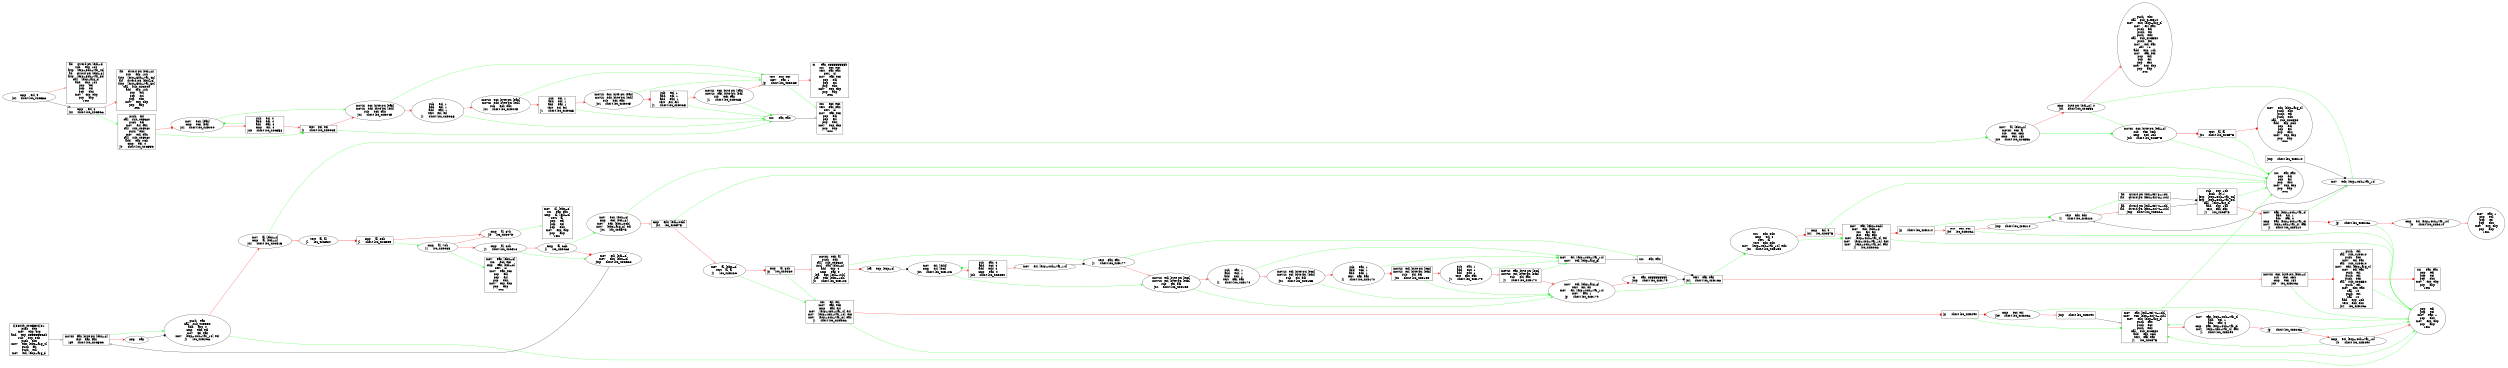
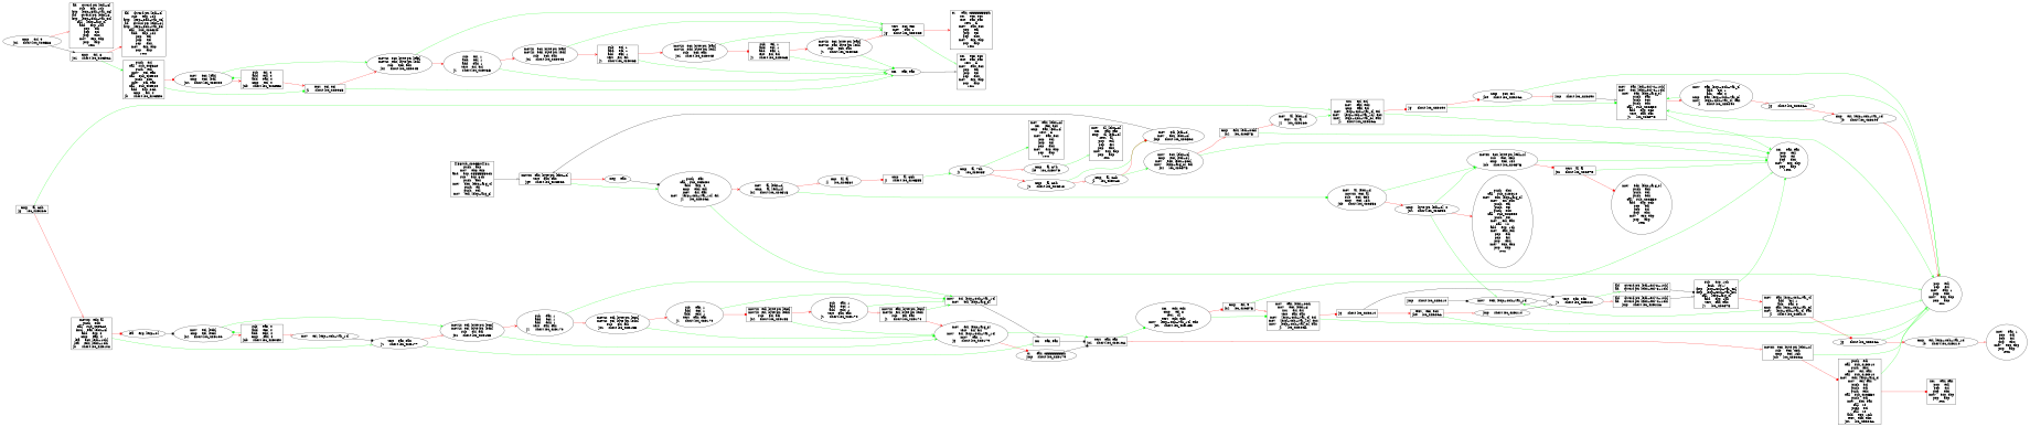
  digraph {
    rankdir=LR
    node [shape=ellipse]
    edge [arrowhead=vee color=red]
    n1 [label="58sub_42CEB031:\npush    ebp\nmov     ebp, esp\nand     esp, 0FFFFFFC0h\nsub     esp, 34h\npush    ebx\nmov     ebx, [ebp+arg_4]\npush    esi\npush    edi\nmov     edi, [ebp+arg_8]" shape=box]
    n2 [label="movsx   eax, byte ptr [ebx+2]\ntest    eax, eax\njge     short loc_42CECC" shape=box]
    n3 [label="neg     eax"]
    n4 [label="push    eax\ncall    sub_40F3D0\nadd     esp, 4\ncmp     ebx, edi\nmov     esi, eax\nmov     [esp+40h+var_14], esi\njz      loc_42D2CA"]
    n5 [label="mov     al, [ebx+2]\ncmp     al, [edi+2]\njnz     short loc_42CF1B"]
    n6 [label="pop     edi\npop     esi\nmov     eax, 1\npop     ebx\nmov     esp, ebp\npop     ebp\nretn"]
    n7 [label="test    al, al\njl      loc_42CF84"]
    n8 [label="mov     al, [ebx+2]\nmovsx   ecx, al\nsub     ecx, 4Dh\ncmp     ecx, 15h\njnb     short loc_42CF56"]
    n9 [label="cmp     al, 65h\njl      short loc_42CEFF" shape=box]
    n10 [label="cmp     byte ptr [edi+2], 0\njnz     short loc_42CF56"]
    n11 [label="movsx   ecx, byte ptr [edi+2]\nsub     ecx, 4Dh\ncmp     ecx, 15h\njnb     short loc_42CF7B"]
    n12 [label="cmp     al, 67h\njle     loc_42D07D"]
    n13 [label="cmp     al, 70h\njz      loc_42D08F"]
    n14 [label="cmp     esi, 9\njnz     short loc_42CFA6"]
    n15 [label="fld     qword ptr [edi+8]\nsub     esp, 10h\nfstp    [esp+50h+var_48]\nfld     qword ptr [ebx+8]\nfstp    [esp+50h+var_50]\ncall    [ebp+arg_0]\nadd     esp, 10h\npop     edi\npop     esi\npop     ebx\nmov     esp, ebp\npop     ebp\nretn" shape=box]
    n16 [label="cmp     esi, 8\njnz     short loc_42CFCA" shape=box]
    n17 [label="mov     dl, [ebx+8]\nxor     eax, eax\ncmp     dl, [edi+8]\nsetz    al\npop     edi\npop     esi\npop     ebx\nmov     esp, ebp\npop     ebp\nretn" shape=box]
    n18 [label="cmp     al, 62h\njz      short loc_42CF13"]
    n19 [label="mov     eax, [ebx+8]\nxor     ecx, ecx\ncmp     eax, [edi+8]\nsetz    cl\nmov     eax, ecx\npop     edi\npop     esi\npop     ebx\nmov     esp, ebp\npop     ebp\nretn" shape=box]
    n20 [label="cmp     al, 6Ah\njl      loc_42D0A3"]
    n21 [label="mov     edi, [edi+8]\nmov     ebx, [ebx+8]\njmp     short loc_42CEC2"]
    n22 [label="mov     ecx, [ebx+8]\ncmp     ecx, [edi+8]\nmov     edx, [ebx+0Ch]\nmov     [ebp+arg_8], edi\njnz     loc_42CF7B"]
    n23 [label="xor     eax, eax\npop     edi\npop     esi\npop     ebx\nmov     esp, ebp\npop     ebp\nretn"]
    n24 [label="cmp     edx, [edi+0Ch]\njnz     loc_42CF7B" shape=box]
    n25 [label="push    ebx\ncall    sub_41DD10\nmov     edx, [ebp+arg_0]\nmov     esi, eax\npush    edi\npush    esi\npush    edx\ncall    sub_42CEB0\npush    esi\nmov     edi, eax\ncall    r0\nadd     esp, 14h\nmov     eax, edi\npop     edi\npop     esi\npop     ebx\nmov     esp, ebp\npop     ebp\nretn"]
    n26 [label="mov     edx, [esp+40h+var_14]"]
    n27 [label="test    al, al\njnz     short loc_42CF7B" shape=box]
    n28 [label="mov     edx, [ebp+arg_0]\npush    ebx\npush    edi\npush    edx\ncall    sub_42CEB0\nadd     esp, 0Ch\npop     edi\npop     esi\npop     ebx\nmov     esp, ebp\npop     ebp\nretn"]
    n29 [label="fld     dword ptr [edi+8]\nsub     esp, 10h\nfstp    [esp+50h+var_48]\nfld     dword ptr [ebx+8]\nfstp    [esp+50h+var_50]\ncall    sub_42CD40\nadd     esp, 10h\npop     edi\npop     esi\npop     ebx\nmov     esp, ebp\npop     ebp\nretn" shape=box]
    n30 [label="push    esi\ncall    sub_40F3A0\npush    edi\nmov     esi, eax\ncall    sub_40F080\npush    ebx\nmov     edi, eax\ncall    sub_40F080\nadd     esp, 0Ch\ncmp     esi, 4\njb      short loc_42CFFC" shape=box]
    n31 [label="mov     ecx, [eax]\ncmp     ecx, [edi]\njnz     short loc_42D000"]
    n32 [label="test    esi, esi\njz      short loc_42D06B" shape=box]
    n33 [label="sub     esi, 4\nadd     edi, 4\nadd     eax, 4\ncmp     esi, 4\njnb     short loc_42CFE8" shape=box]
    n34 [label="movzx   ecx, byte ptr [eax]\nmovzx   edx, byte ptr [edi]\nsub     ecx, edx\njnz     short loc_42D04F"]
    n35 [label="xor     eax, eax"]
    n36 [label="sub     esi, 1\nadd     edi, 1\nadd     eax, 1\ntest    esi, esi\njz      short loc_42D06B"]
    n37 [label="test    ecx, ecx\nmov     eax, 1\njg      short loc_42D06D" shape=box]
    n38 [label="xor     ecx, ecx\ntest    eax, eax\nsetz    cl\nmov     eax, ecx\npop     edi\npop     esi\npop     ebx\nmov     esp, ebp\npop     ebp\nretn" shape=box]
    n39 [label="movzx   ecx, byte ptr [eax]\nmovzx   edx, byte ptr [edi]\nsub     ecx, edx\njnz     short loc_42D04F"]
    n40 [label="or      eax, 0FFFFFFFFh\nxor     ecx, ecx\ntest    eax, eax\nsetz    cl\nmov     eax, ecx\npop     edi\npop     esi\npop     ebx\nmov     esp, ebp\npop     ebp\nretn" shape=box]
    n41 [label="sub     esi, 1\nadd     edi, 1\nadd     eax, 1\ntest    esi, esi\njz      short loc_42D06B" shape=box]
    n42 [label="movzx   ecx, byte ptr [eax]\nmovzx   edx, byte ptr [edi]\nsub     ecx, edx\njnz     short loc_42D04F"]
    n43 [label="sub     esi, 1\nadd     edi, 1\nadd     eax, 1\ntest    esi, esi\njz      short loc_42D06B" shape=box]
    n44 [label="movzx   ecx, byte ptr [eax]\nmovzx   eax, byte ptr [edi]\nsub     ecx, eax\njz      short loc_42D06B"]
    n45 [label="mov     al, [ebx+2]\ntest    al, al\njz      loc_42D26C"]
    n46 [label="cmp     al, 62h\njg      loc_42D26C" shape=box]
    n47 [label="xor     esi, esi\nmov     eax, edx\ncmp     eax, esi\nmov     [esp+40h+var_4], esi\nmov     [esp+40h+var_10], ecx\nmov     [esp+40h+var_C], eax\njl      short loc_42D2CA" shape=box]
    n48 [label="movsx   edx, al\npush    edx\ncall    sub_40F3A0\nimul    eax, [ebx+8]\nadd     esp, 4\ncmp     eax, 4\nlea     ecx, [edi+10h]\nlea     edx, [ebx+10h]\njb      short loc_42D108" shape=box]
    n49 [label="jg      short loc_42D290" shape=box]
    n50 [label="lea     esp, [esp+0]"]
    n51 [label="test    eax, eax\njz      short loc_42D177"]
    n52 [label="mov     esi, [edx]\ncmp     esi, [ecx]\njnz     short loc_42D10C"]
    n53 [label="movzx   edi, byte ptr [ecx]\nmovzx   esi, byte ptr [edx]\nsub     esi, edi\njnz     short loc_42D15B"]
    n54 [label="xor     eax, eax" shape=box]
    n55 [label="sub     eax, 4\nadd     ecx, 4\nadd     edx, 4\ncmp     eax, 4\njnb     short loc_42D0F0" shape=box]
    n56 [label="mov     esi, [esp+40h+var_14]"]
    n57 [label="sub     eax, 1\nadd     ecx, 1\nadd     edx, 1\ntest    eax, eax\njz      short loc_42D170"]
    n58 [label="mov     edi, [ebp+arg_8]\ntest    esi, esi\nmov     esi, [esp+40h+var_14]\nmov     eax, 1\njg      short loc_42D179"]
    n59 [label="test    eax, eax\njnz     short loc_42D1CA" shape=box]
    n60 [label="movzx   edi, byte ptr [ecx]\nmovzx   esi, byte ptr [edx]\nsub     esi, edi\njnz     short loc_42D15B"]
    n61 [label="mov     esi, [esp+40h+var_14]\nmov     edi, [ebp+arg_8]" shape=box]
    n62 [label="or      eax, 0FFFFFFFFh\njmp     short loc_42D179"]
    n63 [label="sub     eax, 1\nadd     ecx, 1\nadd     edx, 1\ntest    eax, eax\njz      short loc_42D170"]
    n64 [label="movzx   edi, byte ptr [ecx]\nmovzx   esi, byte ptr [edx]\nsub     esi, edi\njnz     short loc_42D15B" shape=box]
    n65 [label="sub     eax, 1\nadd     ecx, 1\nadd     edx, 1\ntest    eax, eax\njz      short loc_42D170"]
    n66 [label="movzx   eax, byte ptr [ecx]\nmovzx   esi, byte ptr [edx]\nsub     esi, eax\njz      short loc_42D170" shape=box]
    n67 [label="movsx   ecx, byte ptr [ebx+2]\nsub     ecx, 4Dh\ncmp     ecx, 15h\njnb     loc_42D2CA" shape=box]
    n68 [label="xor     edx, edx\ncmp     esi, 8\nsetz    dl\ntest    edx, edx\nmov     [esp+40h+var_14], edx\njnz     short loc_42D1E3"]
    n69 [label="push    edi\ncall    sub_41DD10\npush    ebx\nmov     esi, eax\ncall    sub_41DD10\nmov     edx, [ebp+arg_0]\nmov     edi, eax\npush    esi\npush    edi\npush    edx\ncall    sub_42CEB0\npush    edi\nmov     ebx, eax\ncall    r0\npush    esi\ncall    r0\nadd     esp, 1Ch\ntest    ebx, ebx\njnz     loc_42D2CA" shape=box]
    n70 [label="cmp     esi, 9\njnz     loc_42CF7B" shape=box]
    n71 [label="mov     eax, [ebx+0Ch]\nmov     ecx, [ebx+8]\nxor     esi, esi\ntest    eax, eax\nmov     [esp+40h+var_4], esi\nmov     [esp+40h+var_10], ecx\nmov     [esp+40h+var_C], eax\njl      loc_42D2CA" shape=box]
    n72 [label="xor     eax, eax\npop     edi\npop     esi\npop     ebx\nmov     esp, ebp\npop     ebp\nretn" shape=box]
    n73 [label="jg      short loc_42D214" shape=box]
    n74 [label="test    ecx, ecx\njbe     loc_42D2CA" shape=box]
    n75 [label="test    edx, edx\njz      short loc_42D222"]
    n76 [label="jmp     short loc_42D214"]
    n77 [label="fld     dword ptr [edi+esi*4+10h]\nfld     dword ptr [ebx+esi*4+10h]\njmp     short loc_42D22A" shape=box]
    n78 [label="fld     qword ptr [edi+esi*8+10h]\nfld     qword ptr [ebx+esi*8+10h]" shape=box]
    n79 [label="jmp     short loc_42D210" shape=box]
    n80 [label="sub     esp, 10h\nfxch    st(1)\nfstp    [esp+50h+var_48]\nfstp    [esp+50h+var_50]\ncall    [ebp+arg_0]\nadd     esp, 10h\ntest    eax, eax\njz      loc_42CF7B" shape=box]
    n81 [label="mov     eax, [esp+40h+var_4]\nadd     esi, 1\nadc     eax, 0\ncmp     eax, [esp+40h+var_C]\nmov     [esp+40h+var_4], eax\njl      short loc_42D210" shape=box]
    n82 [label="jg      short loc_42D2CA"]
    n83 [label="cmp     esi, [esp+40h+var_10]\njb      short loc_42D210"]
    n84 [label="mov     eax, 1\npop     edi\npop     esi\npop     ebx\nmov     esp, ebp\npop     ebp\nretn"]
    n85 [label="cmp     ecx, esi\njbe     short loc_42D2CA"]
    n86 [label="mov     eax, [edi+esi*4+10h]\nmov     ecx, [ebx+esi*4+10h]\nmov     edx, [ebp+arg_0]\npush    eax\npush    ecx\npush    edx\ncall    sub_42CEB0\nadd     esp, 0Ch\ntest    eax, eax\njz      loc_42CF7B" shape=box]
    n87 [label="jmp     short loc_42D290" shape=box]
    n88 [label="mov     eax, [esp+40h+var_4]\nadd     esi, 1\nadc     eax, 0\ncmp     eax, [esp+40h+var_C]\nmov     [esp+40h+var_4], eax\njl      short loc_42D290"]
    n89 [label="jg      short loc_42D2CA"]
    n90 [label="cmp     esi, [esp+40h+var_10]\njb      short loc_42D290"]
    n1 -> n2 [arrowhead=onormal color=black]
    n2 -> n3
    n2 -> n4 [color=green]
    n3 -> n4 [arrowhead=box color=black]
    n4 -> n5
    n4 -> n6 [arrowhead=onormal color=green]
    n5 -> n7 [arrowhead=onormal]
    n5 -> n8 [arrowhead=box color=green]
    n7 -> n9 [arrowhead=box]
    n8 -> n10
    n8 -> n11 [arrowhead=box color=green]
-   n9 -> n12
    n9 -> n13 [color=green]
    n10 -> n11 [arrowhead=onormal color=green]
    n10 -> n25
    n10 -> n26 [arrowhead=onormal color=green]
    n11 -> n23 [arrowhead=box color=green]
    n11 -> n27 [arrowhead=box]
    n12 -> n17 [arrowhead=onormal color=green]
    n13 -> n12 [arrowhead=onormal]
    n13 -> n18
    n13 -> n19 [color=green]
    n14 -> n15 [arrowhead=onormal]
    n14 -> n16 [color=black]
    n16 -> n29
    n16 -> n30 [color=green]
    n18 -> n20 [arrowhead=onormal]
    n18 -> n21 [color=green]
    n20 -> n21 [arrowhead=box]
    n20 -> n22 [color=green]
    n21 -> n2 [arrowhead=onormal color=black]
    n22 -> n23 [arrowhead=box color=green]
    n22 -> n24 [arrowhead=onormal]
    n24 -> n23 [arrowhead=onormal color=green]
    n24 -> n45 [arrowhead=onormal]
    n26 -> n75 [arrowhead=onormal color=black]
    n27 -> n23 [arrowhead=onormal color=green]
    n27 -> n28 [arrowhead=box]
    n30 -> n31 [arrowhead=box]
    n30 -> n32 [arrowhead=box color=green]
    n31 -> n33
    n31 -> n34 [color=green]
    n32 -> n34
    n32 -> n35 [color=green]
    n33 -> n31 [arrowhead=box color=green]
    n33 -> n32
    n34 -> n36
    n34 -> n37 [color=green]
    n35 -> n38 [arrowhead=onormal color=black]
    n36 -> n35 [color=green]
    n36 -> n39
    n37 -> n38 [arrowhead=onormal color=green]
    n37 -> n40
    n39 -> n37 [arrowhead=onormal color=green]
    n39 -> n41
    n41 -> n35 [color=green]
    n41 -> n42
    n42 -> n37 [color=green]
    n42 -> n43 [arrowhead=box]
    n43 -> n35 [arrowhead=onormal color=green]
    n43 -> n44
    n44 -> n35 [arrowhead=box color=green]
    n44 -> n37 [arrowhead=onormal]
-   n45 -> n46 [arrowhead=box]
    n45 -> n47 [color=green]
    n46 -> n47 [arrowhead=onormal color=green]
    n46 -> n48 [arrowhead=onormal]
    n47 -> n6 [color=green]
    n47 -> n49 [arrowhead=box]
    n48 -> n50 [arrowhead=box]
    n48 -> n51 [arrowhead=onormal color=green]
    n49 -> n85 [arrowhead=box]
    n49 -> n86 [arrowhead=box color=green]
    n50 -> n52 [arrowhead=box color=black]
    n51 -> n53 [arrowhead=onormal]
    n51 -> n54 [arrowhead=onormal color=green]
    n52 -> n53 [color=green]
    n52 -> n55
    n53 -> n57
    n53 -> n58 [color=green]
    n54 -> n59 [arrowhead=box color=black]
    n55 -> n52 [arrowhead=box color=green]
    n55 -> n56 [arrowhead=onormal]
    n56 -> n51 [arrowhead=box color=black]
    n57 -> n60 [arrowhead=onormal]
    n57 -> n61 [color=green]
    n58 -> n59 [color=green]
    n58 -> n62 [arrowhead=box]
    n59 -> n67 [arrowhead=onormal]
    n59 -> n68 [arrowhead=box color=green]
    n60 -> n58 [arrowhead=box color=green]
    n60 -> n63
    n61 -> n54 [arrowhead=onormal color=black]
    n62 -> n59 [arrowhead=box color=black]
    n63 -> n61 [arrowhead=box color=green]
    n63 -> n64 [arrowhead=box]
    n64 -> n58 [arrowhead=onormal color=green]
    n64 -> n65
    n65 -> n61 [arrowhead=onormal color=green]
    n65 -> n66 [arrowhead=onormal]
    n66 -> n58
    n66 -> n61 [color=green]
    n67 -> n6 [arrowhead=onormal color=green]
    n67 -> n69 [arrowhead=box]
    n68 -> n70 [arrowhead=box]
    n68 -> n71 [arrowhead=box color=green]
    n69 -> n6 [arrowhead=onormal color=green]
    n69 -> n72 [arrowhead=box]
    n70 -> n23 [arrowhead=onormal color=green]
    n70 -> n71 [arrowhead=onormal]
    n71 -> n6 [arrowhead=onormal color=green]
    n71 -> n73 [arrowhead=box]
    n73 -> n74
-   n73 -> n75 [arrowhead=box color=green]
+   n73 -> n75 [arrowhead=box color=black]
    n74 -> n6 [arrowhead=onormal color=green]
    n74 -> n76 [arrowhead=onormal]
    n75 -> n77 [arrowhead=onormal]
    n75 -> n78 [arrowhead=onormal color=green]
    n76 -> n75 [arrowhead=onormal color=black]
    n77 -> n80 [arrowhead=onormal color=black]
    n78 -> n80 [arrowhead=box color=black]
    n79 -> n26 [arrowhead=box color=black]
    n80 -> n23 [color=green]
    n80 -> n81
    n81 -> n26 [color=green]
    n81 -> n82 [arrowhead=box]
    n82 -> n6 [arrowhead=onormal color=green]
    n82 -> n83
    n83 -> n84 [arrowhead=onormal]
    n85 -> n6 [arrowhead=onormal color=green]
    n85 -> n87 [arrowhead=onormal]
    n86 -> n23 [color=green]
    n86 -> n88
    n87 -> n86 [arrowhead=onormal color=black]
    n88 -> n86 [color=green]
    n88 -> n89 [arrowhead=onormal]
    n89 -> n6 [color=green]
    n89 -> n90
    n90 -> n6
    n90 -> n86 [color=green]
  }
